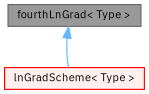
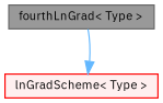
  digraph {
    fontname="IBM Plex Sans"
    node [fontname="IBM Plex Sans" fontsize=10 shape=box style=filled]
    n1 [color=gray40 fillcolor=grey60 fontcolor=black height=0.2 label="fourthLnGrad\< Type \>" width=0.4]
    n2 [color=red fillcolor="#FFF0F0" height=0.2 label="lnGradScheme\< Type \>" width=0.4]
-   n1 -> n2 [color=steelblue1 dir=back fontname="IBM Plex Sans" fontsize=10 labelfontname=Helvetica labelfontsize=10 style=solid]
+   n2 -> n1 [color=steelblue1 dir=back fontname="IBM Plex Sans" fontsize=10 labelfontname=Helvetica labelfontsize=10 style=solid]
  }
